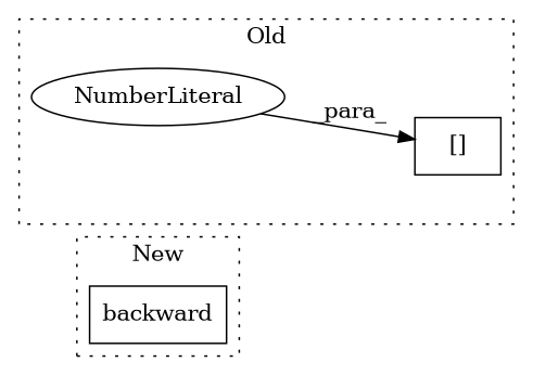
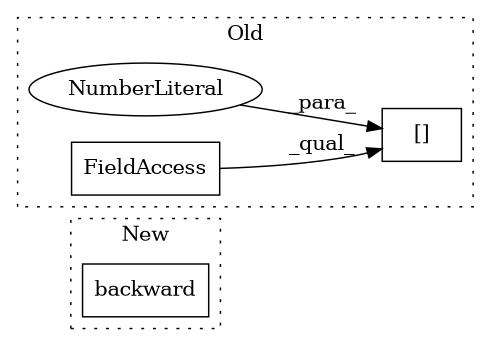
  digraph {
    rankdir=LR
    node [shape=box]
    n1 [a=32 l="9,1" label=backward s="9031,9085"]
    n2 [a=2 l="19,1" label="[]" s="7032,7052"]
    n3 [a=34 l=1 label=NumberLiteral s=7051 shape=ellipse]
+   n4 [a=22 l=18 label=FieldAccess s=7032]
    subgraph cluster_1 {
      label=New
      style=dotted
      n1
    }
    subgraph cluster_2 {
      label=Old
      style=dotted
      n2
      n3
+     n4
    }
    n3 -> n2 [label=_para_]
+   n4 -> n2 [label=_qual_]
  }
